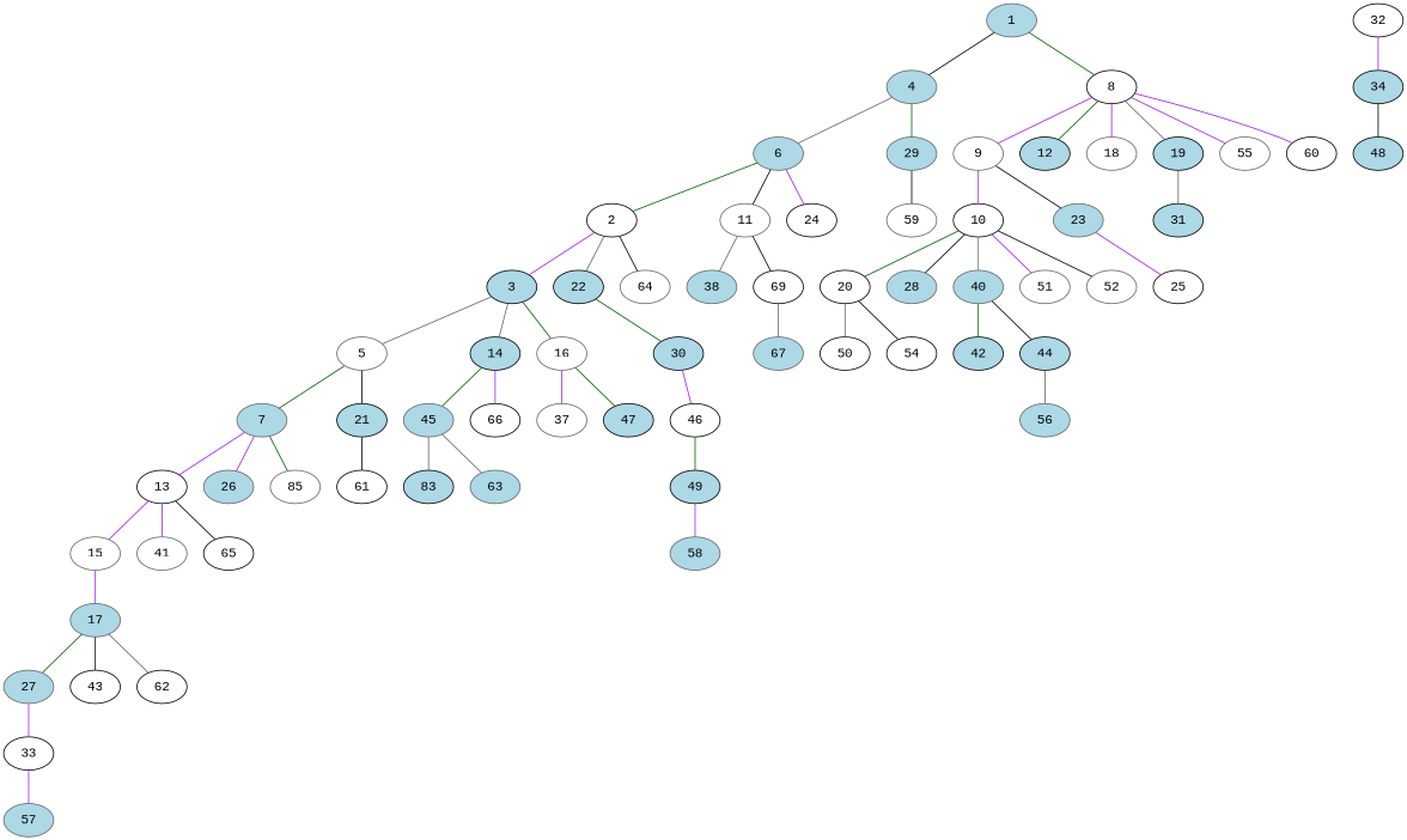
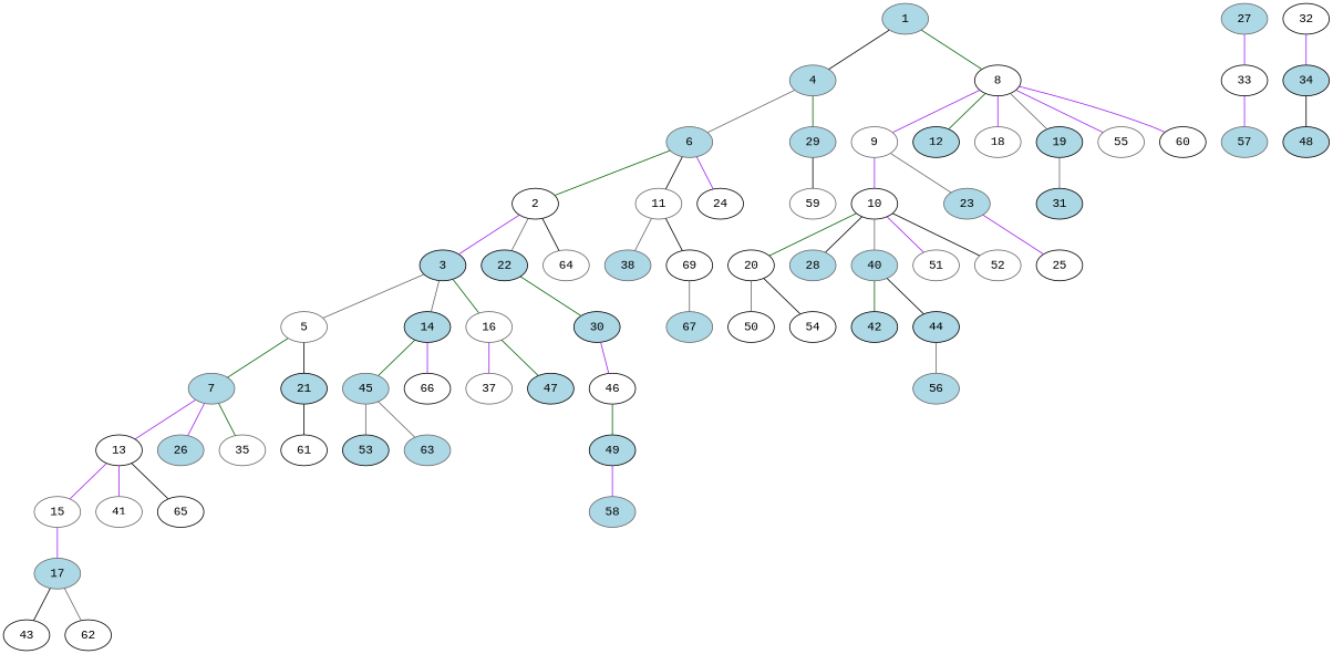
  graph {
    fontname="Liberation Mono"
    node [color=black fillcolor=lightblue fontname="Liberation Mono" style=filled]
    edge [color=purple fontname="Liberation Mono"]
    1 [color=gray40]
    4 [color=gray40]
    8 [fillcolor=white]
    3
    2 [fillcolor=white]
    22
    64 [color=gray40 fillcolor=white]
    6 [color=gray40]
    29 [color=gray40]
    9 [color=gray40 fillcolor=white]
    12
    18 [color=gray40 fillcolor=white]
    19
    55 [color=gray40 fillcolor=white]
    60 [fillcolor=white]
    5 [color=gray40 fillcolor=white]
    14
    16 [color=gray40 fillcolor=white]
    30
    7 [color=gray40]
    21
    45 [color=gray40]
    66 [fillcolor=white]
    37 [color=gray40 fillcolor=white]
    47
    11 [color=gray40 fillcolor=white]
    24 [fillcolor=white]
    59 [color=gray40 fillcolor=white]
    13 [fillcolor=white]
    26 [color=gray40]
-   35 [color=gray40 fillcolor=white label=85]
+   35 [color=gray40 fillcolor=white]
    61 [fillcolor=white]
    38 [color=gray40]
    n34 [fillcolor=white label=69]
    15 [color=gray40 fillcolor=white]
    41 [color=gray40 fillcolor=white]
    65 [fillcolor=white]
    10 [fillcolor=white]
    23 [color=gray40]
    31
    20 [fillcolor=white]
    28 [color=gray40]
    40 [color=gray40]
    51 [color=gray40 fillcolor=white]
    52 [color=gray40 fillcolor=white]
    25 [fillcolor=white]
    50 [fillcolor=white]
    54 [fillcolor=white]
    42
    44
    67 [color=gray40]
    17 [color=gray40]
-   53 [label=83]
+   53
    63 [color=gray40]
    27 [color=gray40]
    43 [fillcolor=white]
    62 [fillcolor=white]
    33 [fillcolor=white]
    34
    32 [fillcolor=white]
    46 [fillcolor=white]
    57 [color=gray40]
    49
    48
    56 [color=gray40]
    58 [color=gray40]
    1 -- 4 [color=black]
    1 -- 8 [color=darkgreen]
    4 -- 6 [color=gray40]
    4 -- 29 [color=darkgreen]
    8 -- 9
    8 -- 12 [color=darkgreen]
    8 -- 18
    8 -- 19 [color=gray40]
    8 -- 55
    8 -- 60
    3 -- 5 [color=gray40]
    3 -- 14 [color=gray40]
    3 -- 16 [color=darkgreen]
    2 -- 3
    2 -- 22 [color=gray40]
    2 -- 64 [color=black]
    22 -- 30 [color=darkgreen]
    6 -- 2 [color=darkgreen]
    6 -- 11 [color=black]
    6 -- 24
    29 -- 59 [color=black]
    9 -- 10
-   9 -- 23 [color=black]
+   9 -- 23 [color=gray40]
    19 -- 31 [color=gray40]
    5 -- 7 [color=darkgreen]
    5 -- 21 [color=black]
    14 -- 45 [color=darkgreen]
    14 -- 66
    16 -- 37
    16 -- 47 [color=darkgreen]
    30 -- 46
    7 -- 13
    7 -- 26
    7 -- 35 [color=darkgreen]
    21 -- 61 [color=black]
    45 -- 53 [color=gray40]
    45 -- 63 [color=gray40]
    11 -- 38 [color=gray40]
    11 -- n34 [color=black]
    13 -- 15
    13 -- 41
    13 -- 65 [color=black]
    n34 -- 67 [color=gray40]
    15 -- 17
    10 -- 20 [color=darkgreen]
    10 -- 28 [color=black]
    10 -- 40 [color=gray40]
    10 -- 51
    10 -- 52 [color=black]
    23 -- 25
    20 -- 50 [color=gray40]
    20 -- 54 [color=black]
    40 -- 42 [color=darkgreen]
    40 -- 44 [color=black]
    44 -- 56 [color=gray40]
-   17 -- 27 [color=darkgreen]
    17 -- 43 [color=black]
    17 -- 62 [color=gray40]
    27 -- 33
    33 -- 57
    34 -- 48 [color=black]
    32 -- 34
    46 -- 49 [color=darkgreen]
    49 -- 58
  }
